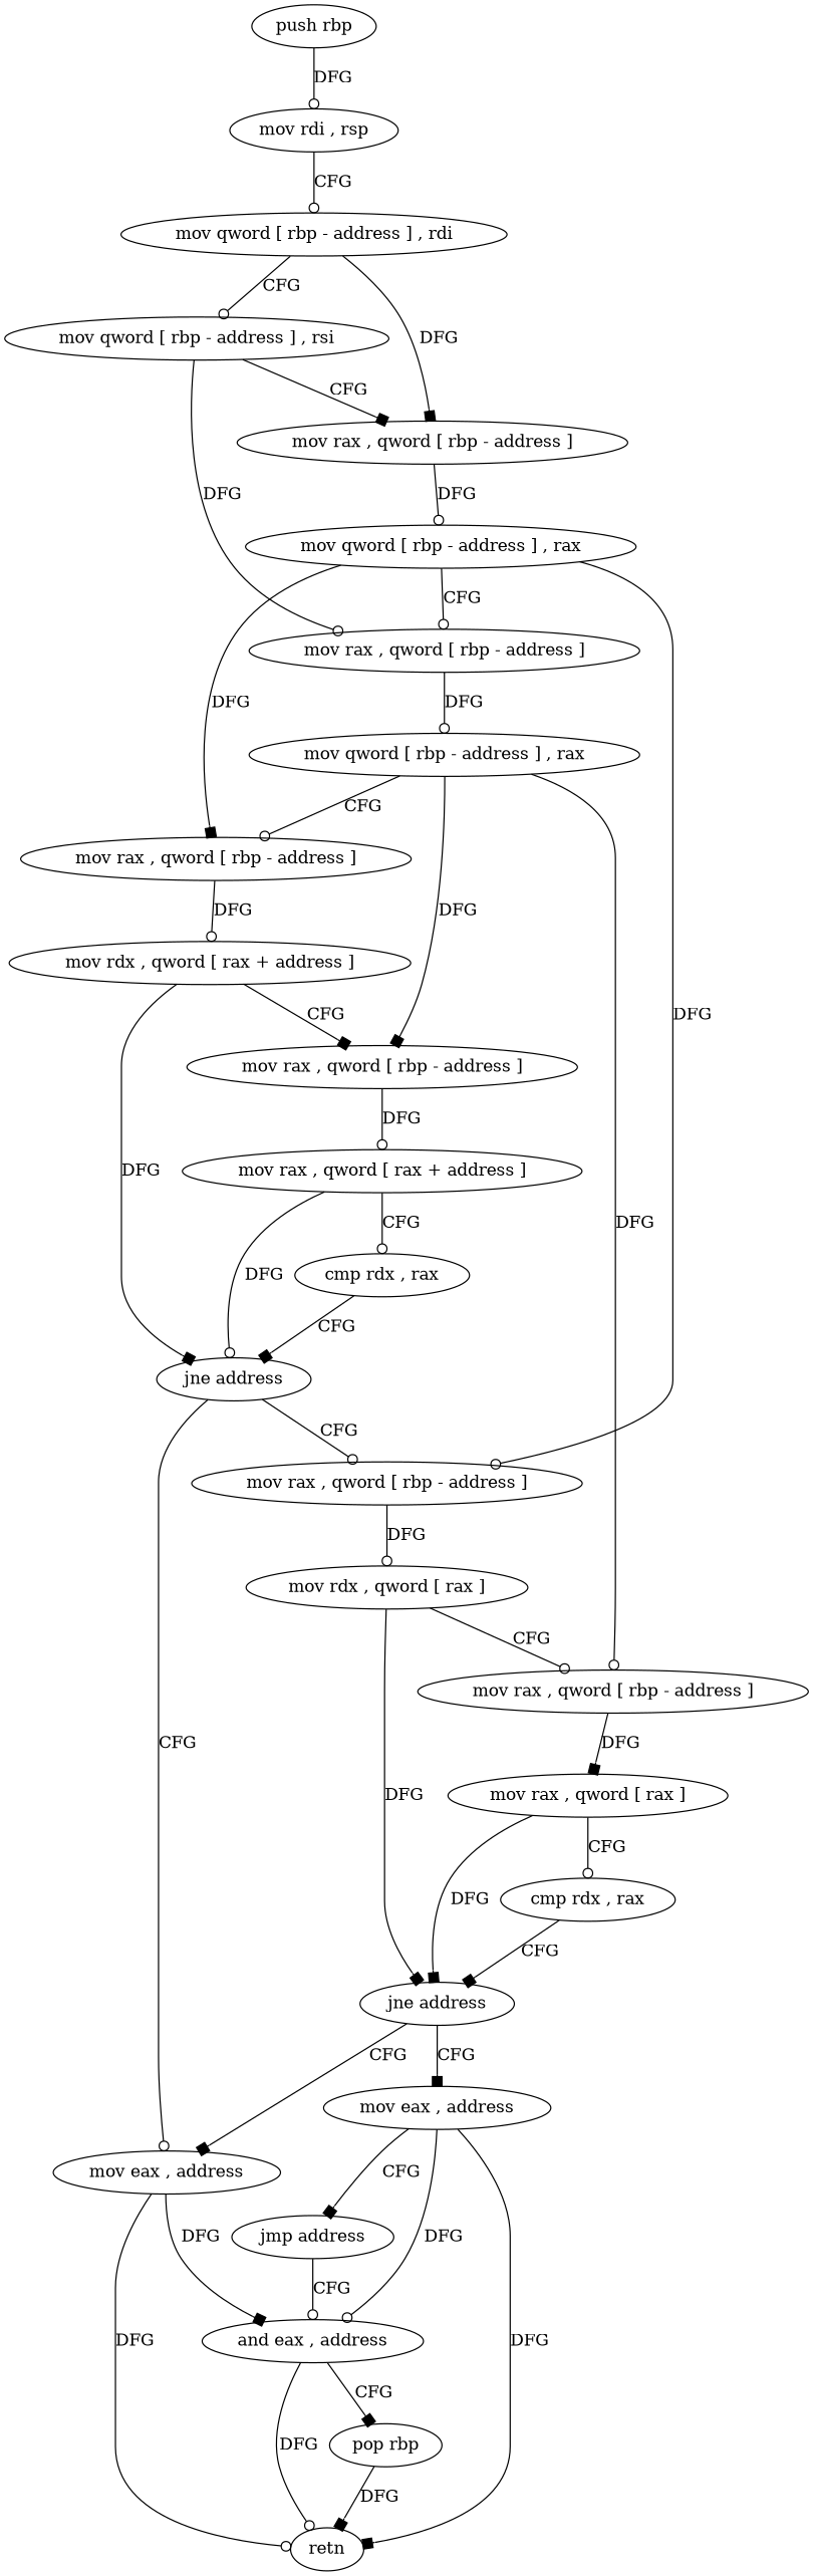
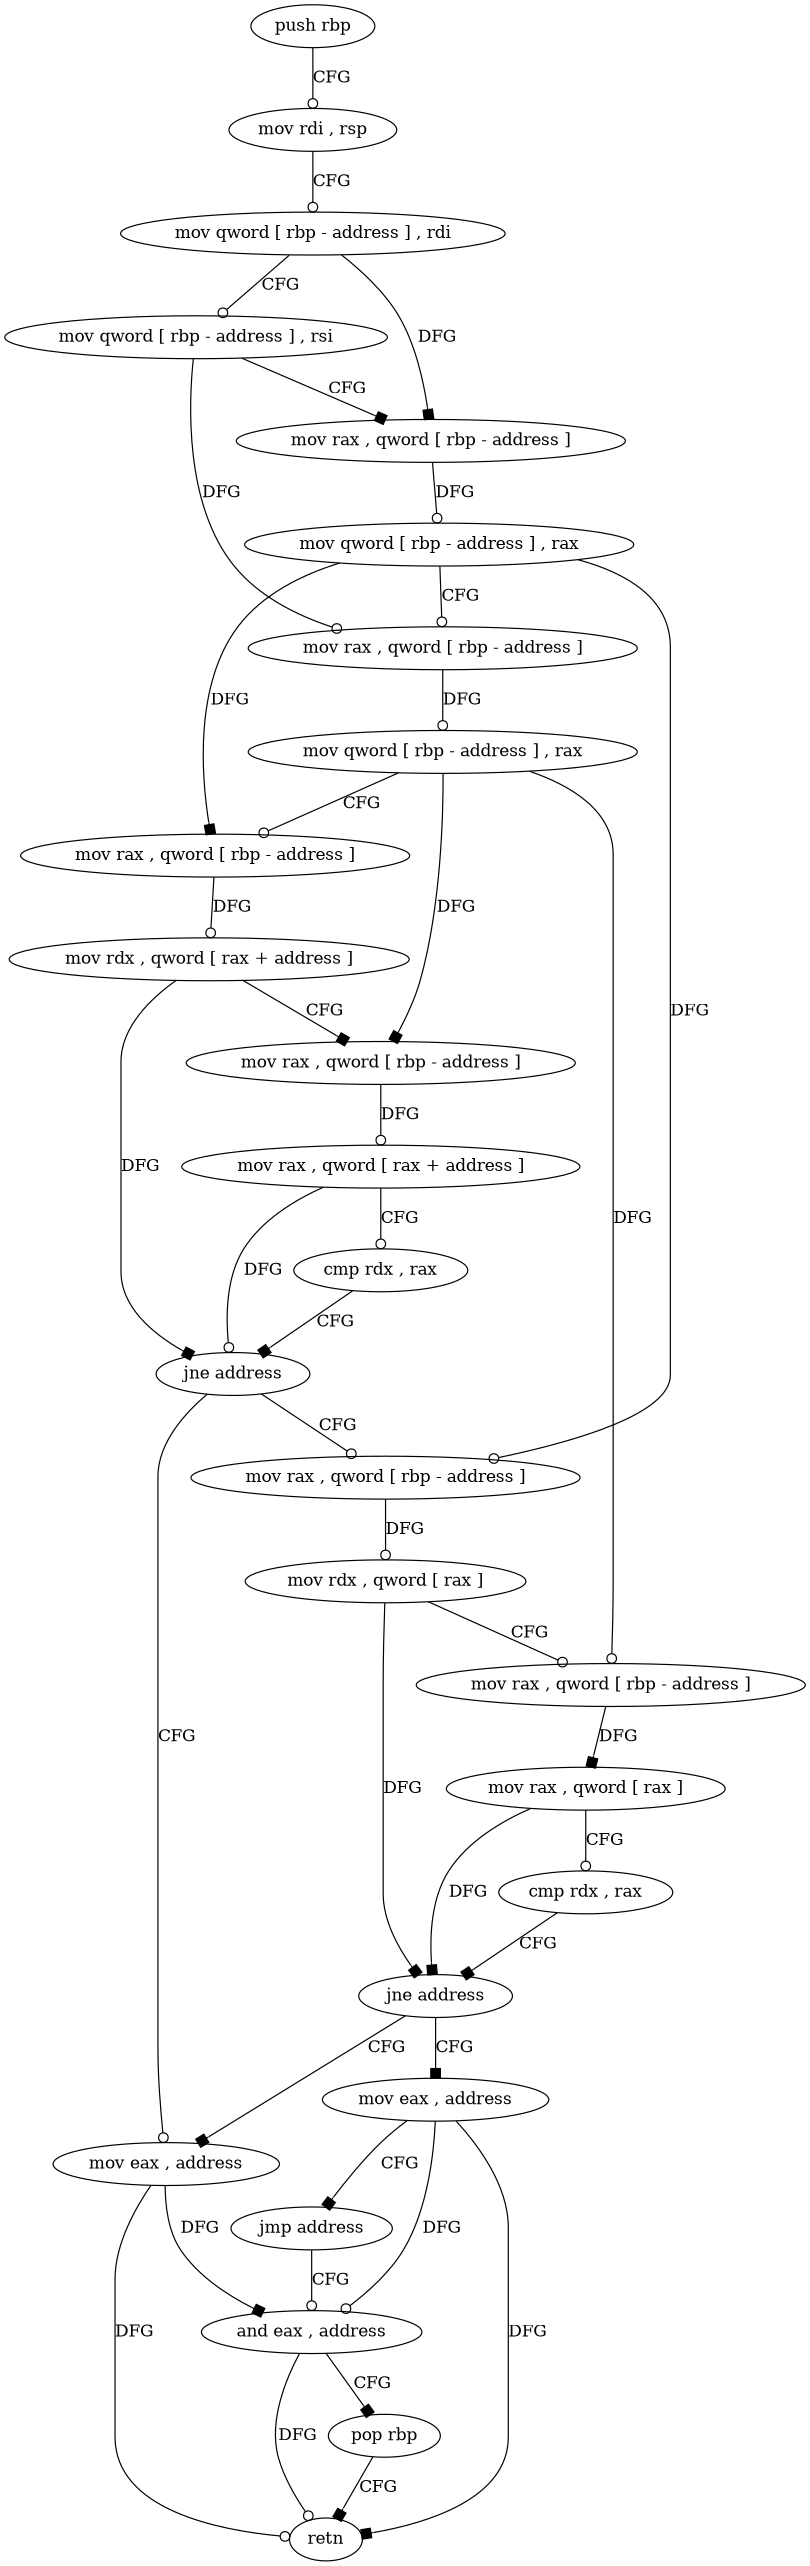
  digraph {
    edge [arrowhead=odot]
    n1 [label="push rbp"]
    n2 [label="mov rdi , rsp"]
    n3 [label="mov qword [ rbp - address ] , rdi"]
    n4 [label="mov qword [ rbp - address ] , rsi"]
    n5 [label="mov rax , qword [ rbp - address ]"]
    n6 [label="mov rax , qword [ rbp - address ]"]
    n7 [label="mov qword [ rbp - address ] , rax"]
    n8 [label="mov qword [ rbp - address ] , rax"]
    n9 [label="mov rax , qword [ rbp - address ]"]
    n10 [label="mov rax , qword [ rbp - address ]"]
    n11 [label="mov rdx , qword [ rax + address ]"]
    n12 [label="mov rdx , qword [ rax ]"]
    n13 [label="mov rax , qword [ rbp - address ]"]
    n14 [label="mov rax , qword [ rbp - address ]"]
    n15 [label="mov rax , qword [ rax + address ]"]
    n16 [label="mov rax , qword [ rax ]"]
    n17 [label="jne address"]
    n18 [label="mov eax , address"]
    n19 [label="cmp rdx , rax"]
    n20 [label="and eax , address"]
    n21 [label=retn]
    n22 [label="pop rbp"]
    n23 [label="jne address"]
    n24 [label="mov eax , address"]
    n25 [label="cmp rdx , rax"]
    n26 [label="jmp address"]
-   n1 -> n2 [label=DFG]
+   n1 -> n2 [label=CFG]
    n2 -> n3 [label=CFG]
    n3 -> n4 [label=CFG]
    n3 -> n5 [arrowhead=box label=DFG]
    n4 -> n5 [arrowhead=box label=CFG]
    n4 -> n6 [label=DFG]
    n5 -> n7 [label=DFG]
    n6 -> n8 [label=DFG]
    n7 -> n6 [label=CFG]
    n7 -> n9 [arrowhead=box label=DFG]
    n7 -> n10 [label=DFG]
    n8 -> n9 [label=CFG]
    n8 -> n13 [arrowhead=box label=DFG]
    n8 -> n14 [label=DFG]
    n9 -> n11 [label=DFG]
    n10 -> n12 [label=DFG]
    n11 -> n13 [arrowhead=box label=CFG]
    n11 -> n17 [arrowhead=box label=DFG]
    n12 -> n14 [label=CFG]
    n12 -> n23 [arrowhead=box label=DFG]
    n13 -> n15 [label=DFG]
    n14 -> n16 [arrowhead=box label=DFG]
    n15 -> n17 [label=DFG]
    n15 -> n19 [label=CFG]
    n16 -> n23 [arrowhead=box label=DFG]
    n16 -> n25 [label=CFG]
    n17 -> n10 [label=CFG]
    n17 -> n18 [label=CFG]
    n18 -> n20 [arrowhead=box label=DFG]
    n18 -> n21 [label=DFG]
    n19 -> n17 [arrowhead=box label=CFG]
    n20 -> n21 [label=DFG]
    n20 -> n22 [arrowhead=box label=CFG]
-   n22 -> n21 [arrowhead=box label=DFG]
+   n22 -> n21 [arrowhead=box label=CFG]
    n23 -> n18 [arrowhead=box label=CFG]
    n23 -> n24 [arrowhead=box label=CFG]
    n24 -> n20 [label=DFG]
    n24 -> n21 [arrowhead=box label=DFG]
    n24 -> n26 [arrowhead=box label=CFG]
    n25 -> n23 [arrowhead=box label=CFG]
    n26 -> n20 [label=CFG]
  }
